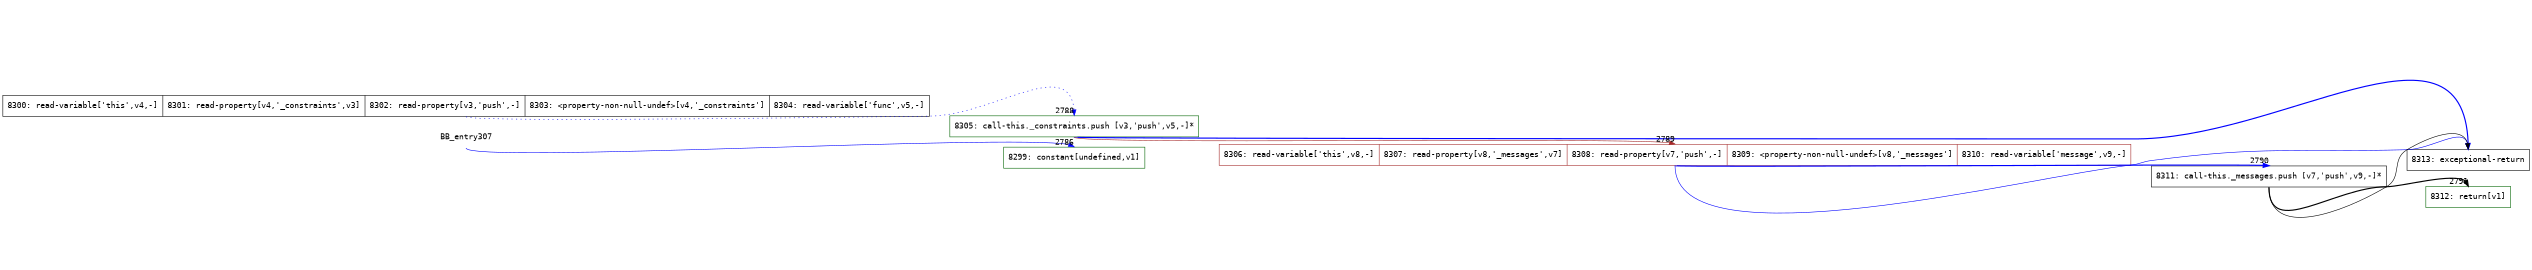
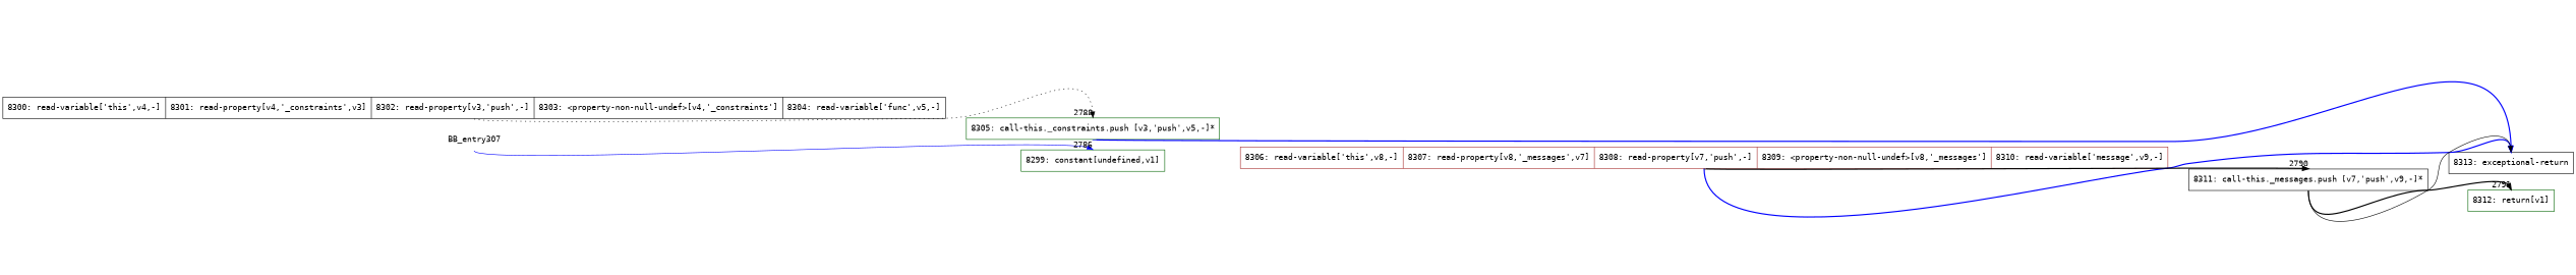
  digraph {
    fontname="DejaVu Sans Mono"
    rankdir=LR
    node [color=darkgreen fontname="DejaVu Sans Mono" shape=record]
    edge [color=blue fontname="DejaVu Sans Mono" headport=n style=solid tailport=s]
    n1 [label=BB_entry307 shape=none]
    n2 [label="{8299: constant[undefined,v1]}"]
    n3 [color=black label="{8300: read-variable['this',v4,-]|8301: read-property[v4,'_constraints',v3]|8302: read-property[v3,'push',-]|8303: \<property-non-null-undef\>[v4,'_constraints']|8304: read-variable['func',v5,-]}"]
    n4 [label="{8305: call-this._constraints.push [v3,'push',v5,-]*}"]
    n5 [color=black label="{8313: exceptional-return}"]
    n6 [color=brown label="{8306: read-variable['this',v8,-]|8307: read-property[v8,'_messages',v7]|8308: read-property[v7,'push',-]|8309: \<property-non-null-undef\>[v8,'_messages']|8310: read-variable['message',v9,-]}"]
    n7 [color=black label="{8311: call-this._messages.push [v7,'push',v9,-]*}"]
    n8 [label="{8312: return[v1]}"]
    n1 -> n2 [headlabel="    2786"]
-   n3 -> n4 [headlabel="      2788" style=dotted]
+   n3 -> n4 [color=black headlabel="      2788" style=dotted]
    n4 -> n5 [style=bold]
-   n4 -> n6 [color=brown headlabel="      2789"]
-   n6 -> n5
-   n6 -> n7 [headlabel="      2790" style=bold]
+   n6 -> n5 [style=bold]
+   n6 -> n7 [color=black headlabel="      2790" style=bold]
    n7 -> n5 [color=black]
    n7 -> n8 [color=black headlabel="      2791" style=bold]
  }
